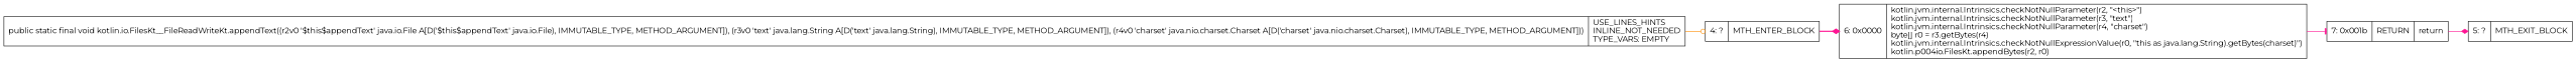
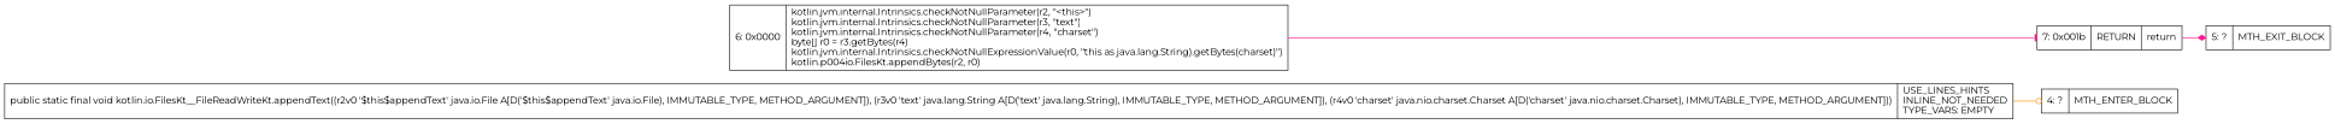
  digraph {
    fontname=Montserrat
    rankdir=LR
    node [fontname=Montserrat shape=record]
    edge [arrowhead=diamond color=deeppink fontname=Montserrat style=solid]
    n1 [label="{4\:\ ?|MTH_ENTER_BLOCK\l}"]
    n2 [label="{6\:\ 0x0000|kotlin.jvm.internal.Intrinsics.checkNotNullParameter(r2, \"\<this\>\")\lkotlin.jvm.internal.Intrinsics.checkNotNullParameter(r3, \"text\")\lkotlin.jvm.internal.Intrinsics.checkNotNullParameter(r4, \"charset\")\lbyte[] r0 = r3.getBytes(r4)\lkotlin.jvm.internal.Intrinsics.checkNotNullExpressionValue(r0, \"this as java.lang.String).getBytes(charset)\")\lkotlin.p004io.FilesKt.appendBytes(r2, r0)\l}"]
    n3 [label="{7\:\ 0x001b|RETURN\l|return\l}"]
    n4 [label="{5\:\ ?|MTH_EXIT_BLOCK\l}"]
    n5 [label="{public static final void kotlin.io.FilesKt__FileReadWriteKt.appendText((r2v0 '$this$appendText' java.io.File A[D('$this$appendText' java.io.File), IMMUTABLE_TYPE, METHOD_ARGUMENT]), (r3v0 'text' java.lang.String A[D('text' java.lang.String), IMMUTABLE_TYPE, METHOD_ARGUMENT]), (r4v0 'charset' java.nio.charset.Charset A[D('charset' java.nio.charset.Charset), IMMUTABLE_TYPE, METHOD_ARGUMENT]))  | USE_LINES_HINTS\lINLINE_NOT_NEEDED\lTYPE_VARS: EMPTY\l}"]
-   n1 -> n2 [style=bold]
    n2 -> n3 [arrowhead=tee]
    n3 -> n4
    n5 -> n1 [arrowhead=odot color=darkorange]
  }
